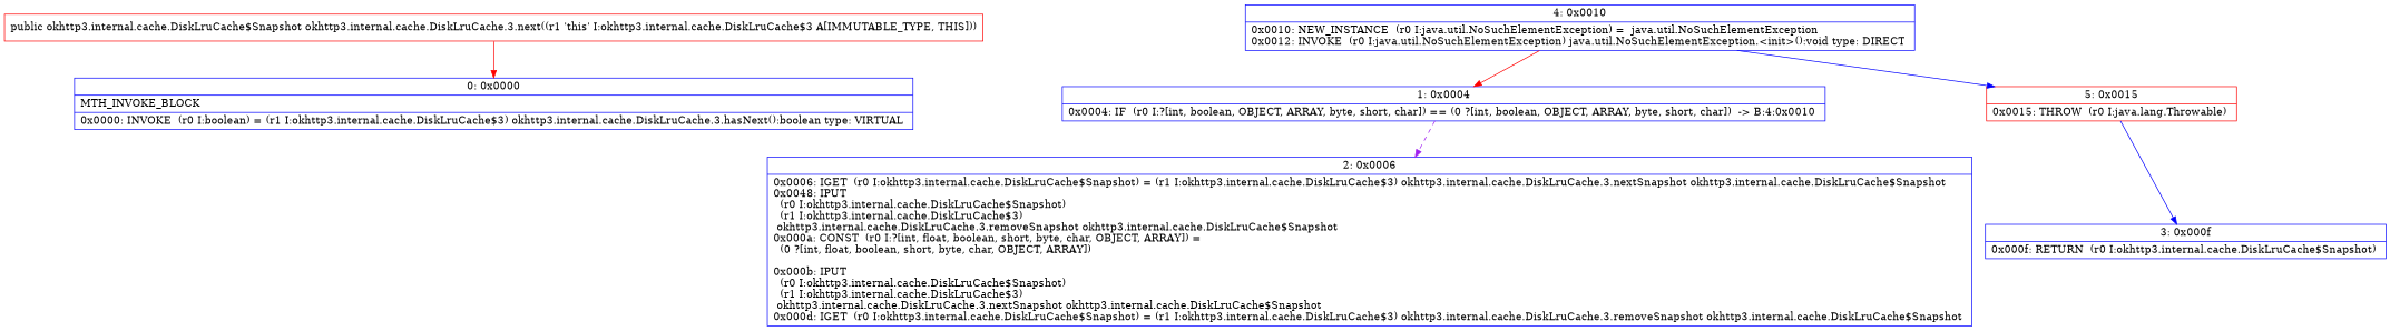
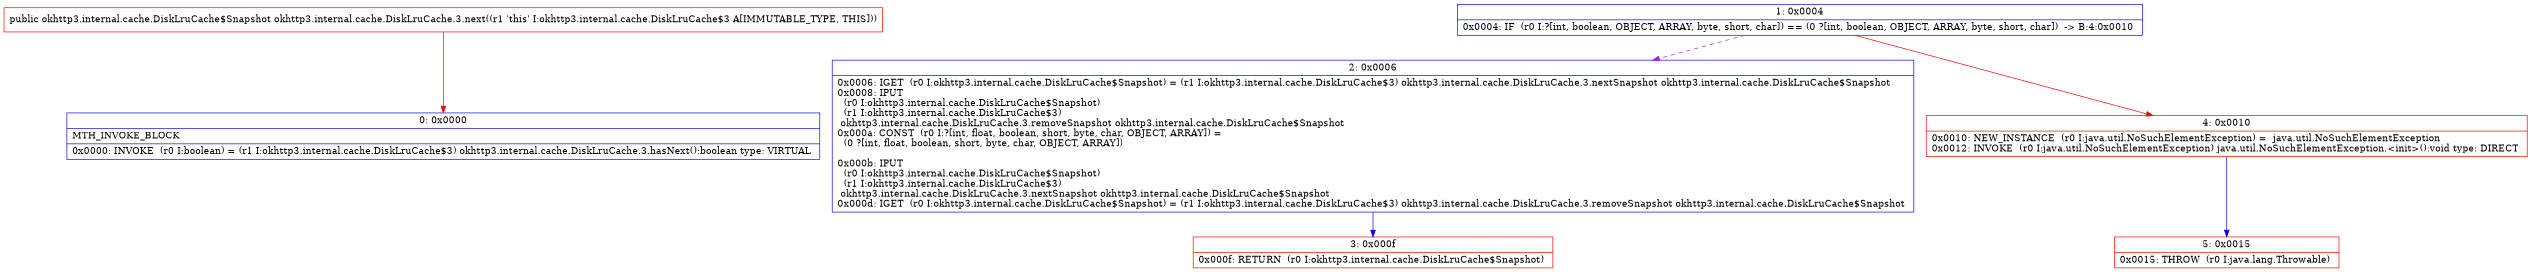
  digraph {
    fontname="DejaVu Serif"
    node [color=blue fontname="DejaVu Serif" shape=record]
    edge [color=red fontname="DejaVu Serif"]
    n1 [label="{0\:\ 0x0000|MTH_INVOKE_BLOCK\l|0x0000: INVOKE  (r0 I:boolean) = (r1 I:okhttp3.internal.cache.DiskLruCache$3) okhttp3.internal.cache.DiskLruCache.3.hasNext():boolean type: VIRTUAL \l}"]
    n2 [label="{1\:\ 0x0004|0x0004: IF  (r0 I:?[int, boolean, OBJECT, ARRAY, byte, short, char]) == (0 ?[int, boolean, OBJECT, ARRAY, byte, short, char])  \-\> B:4:0x0010 \l}"]
-   n3 [label="{2\:\ 0x0006|0x0006: IGET  (r0 I:okhttp3.internal.cache.DiskLruCache$Snapshot) = (r1 I:okhttp3.internal.cache.DiskLruCache$3) okhttp3.internal.cache.DiskLruCache.3.nextSnapshot okhttp3.internal.cache.DiskLruCache$Snapshot \l0x0048: IPUT  \l  (r0 I:okhttp3.internal.cache.DiskLruCache$Snapshot)\l  (r1 I:okhttp3.internal.cache.DiskLruCache$3)\l okhttp3.internal.cache.DiskLruCache.3.removeSnapshot okhttp3.internal.cache.DiskLruCache$Snapshot \l0x000a: CONST  (r0 I:?[int, float, boolean, short, byte, char, OBJECT, ARRAY]) = \l  (0 ?[int, float, boolean, short, byte, char, OBJECT, ARRAY])\l \l0x000b: IPUT  \l  (r0 I:okhttp3.internal.cache.DiskLruCache$Snapshot)\l  (r1 I:okhttp3.internal.cache.DiskLruCache$3)\l okhttp3.internal.cache.DiskLruCache.3.nextSnapshot okhttp3.internal.cache.DiskLruCache$Snapshot \l0x000d: IGET  (r0 I:okhttp3.internal.cache.DiskLruCache$Snapshot) = (r1 I:okhttp3.internal.cache.DiskLruCache$3) okhttp3.internal.cache.DiskLruCache.3.removeSnapshot okhttp3.internal.cache.DiskLruCache$Snapshot \l}"]
-   n4 [label="{4\:\ 0x0010|0x0010: NEW_INSTANCE  (r0 I:java.util.NoSuchElementException) =  java.util.NoSuchElementException \l0x0012: INVOKE  (r0 I:java.util.NoSuchElementException) java.util.NoSuchElementException.\<init\>():void type: DIRECT \l}"]
-   n5 [label="{3\:\ 0x000f|0x000f: RETURN  (r0 I:okhttp3.internal.cache.DiskLruCache$Snapshot) \l}"]
+   n3 [label="{2\:\ 0x0006|0x0006: IGET  (r0 I:okhttp3.internal.cache.DiskLruCache$Snapshot) = (r1 I:okhttp3.internal.cache.DiskLruCache$3) okhttp3.internal.cache.DiskLruCache.3.nextSnapshot okhttp3.internal.cache.DiskLruCache$Snapshot \l0x0008: IPUT  \l  (r0 I:okhttp3.internal.cache.DiskLruCache$Snapshot)\l  (r1 I:okhttp3.internal.cache.DiskLruCache$3)\l okhttp3.internal.cache.DiskLruCache.3.removeSnapshot okhttp3.internal.cache.DiskLruCache$Snapshot \l0x000a: CONST  (r0 I:?[int, float, boolean, short, byte, char, OBJECT, ARRAY]) = \l  (0 ?[int, float, boolean, short, byte, char, OBJECT, ARRAY])\l \l0x000b: IPUT  \l  (r0 I:okhttp3.internal.cache.DiskLruCache$Snapshot)\l  (r1 I:okhttp3.internal.cache.DiskLruCache$3)\l okhttp3.internal.cache.DiskLruCache.3.nextSnapshot okhttp3.internal.cache.DiskLruCache$Snapshot \l0x000d: IGET  (r0 I:okhttp3.internal.cache.DiskLruCache$Snapshot) = (r1 I:okhttp3.internal.cache.DiskLruCache$3) okhttp3.internal.cache.DiskLruCache.3.removeSnapshot okhttp3.internal.cache.DiskLruCache$Snapshot \l}"]
+   n4 [color=red label="{4\:\ 0x0010|0x0010: NEW_INSTANCE  (r0 I:java.util.NoSuchElementException) =  java.util.NoSuchElementException \l0x0012: INVOKE  (r0 I:java.util.NoSuchElementException) java.util.NoSuchElementException.\<init\>():void type: DIRECT \l}"]
+   n5 [color=red label="{3\:\ 0x000f|0x000f: RETURN  (r0 I:okhttp3.internal.cache.DiskLruCache$Snapshot) \l}"]
    n6 [color=red label="{5\:\ 0x0015|0x0015: THROW  (r0 I:java.lang.Throwable) \l}"]
    n7 [color=red label="{public okhttp3.internal.cache.DiskLruCache$Snapshot okhttp3.internal.cache.DiskLruCache.3.next((r1 'this' I:okhttp3.internal.cache.DiskLruCache$3 A[IMMUTABLE_TYPE, THIS])) }"]
    n2 -> n3 [color=purple style=dashed]
-   n4 -> n2
-   n6 -> n5 [color=blue]
+   n2 -> n4
+   n3 -> n5 [color=blue]
    n4 -> n6 [color=blue]
    n7 -> n1
  }
